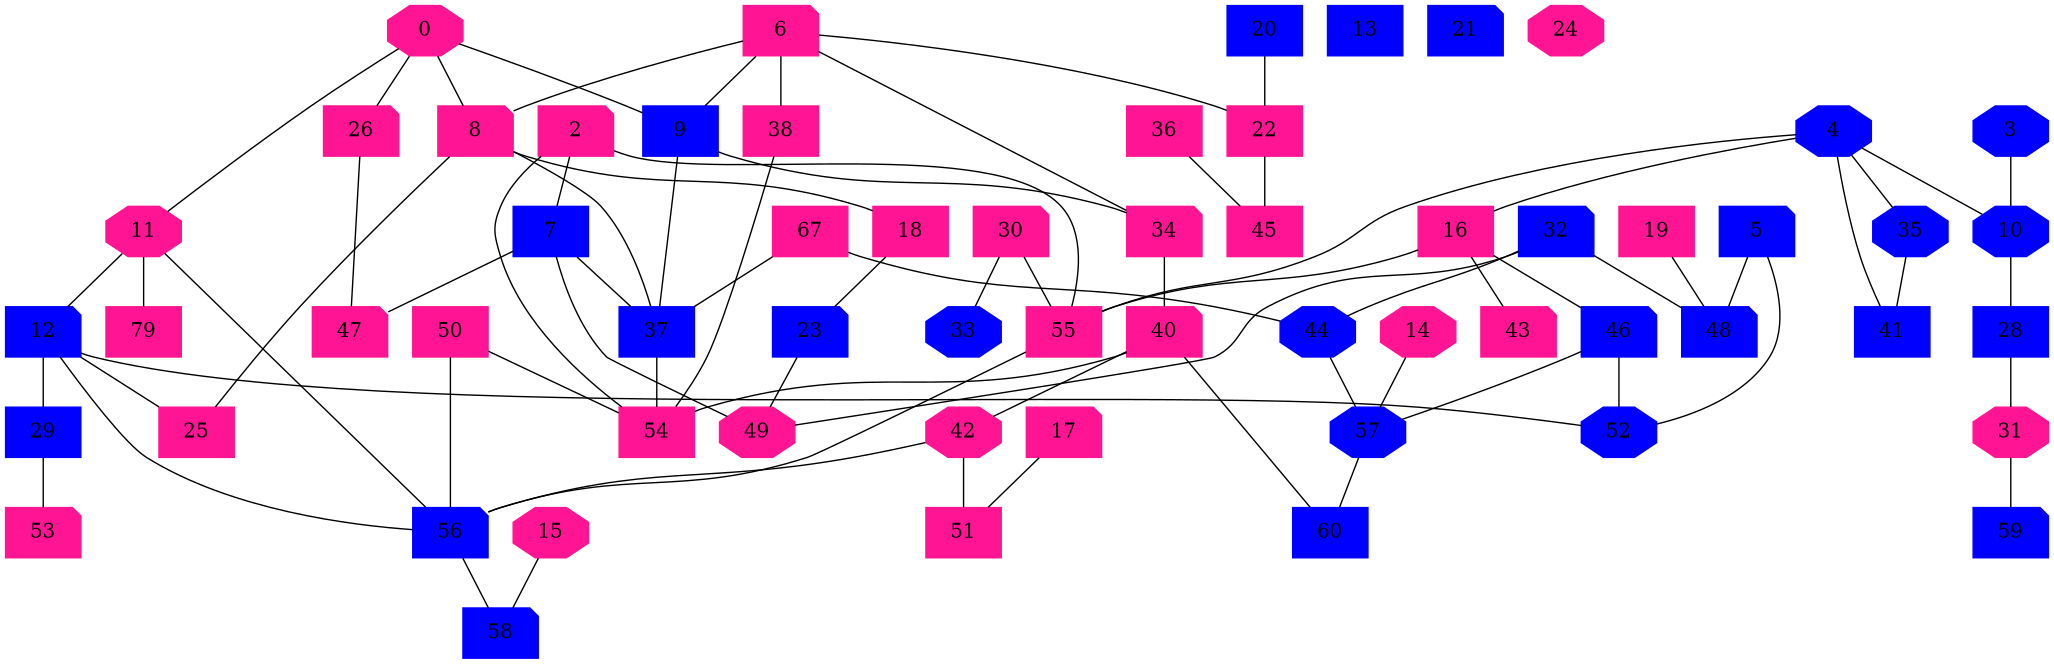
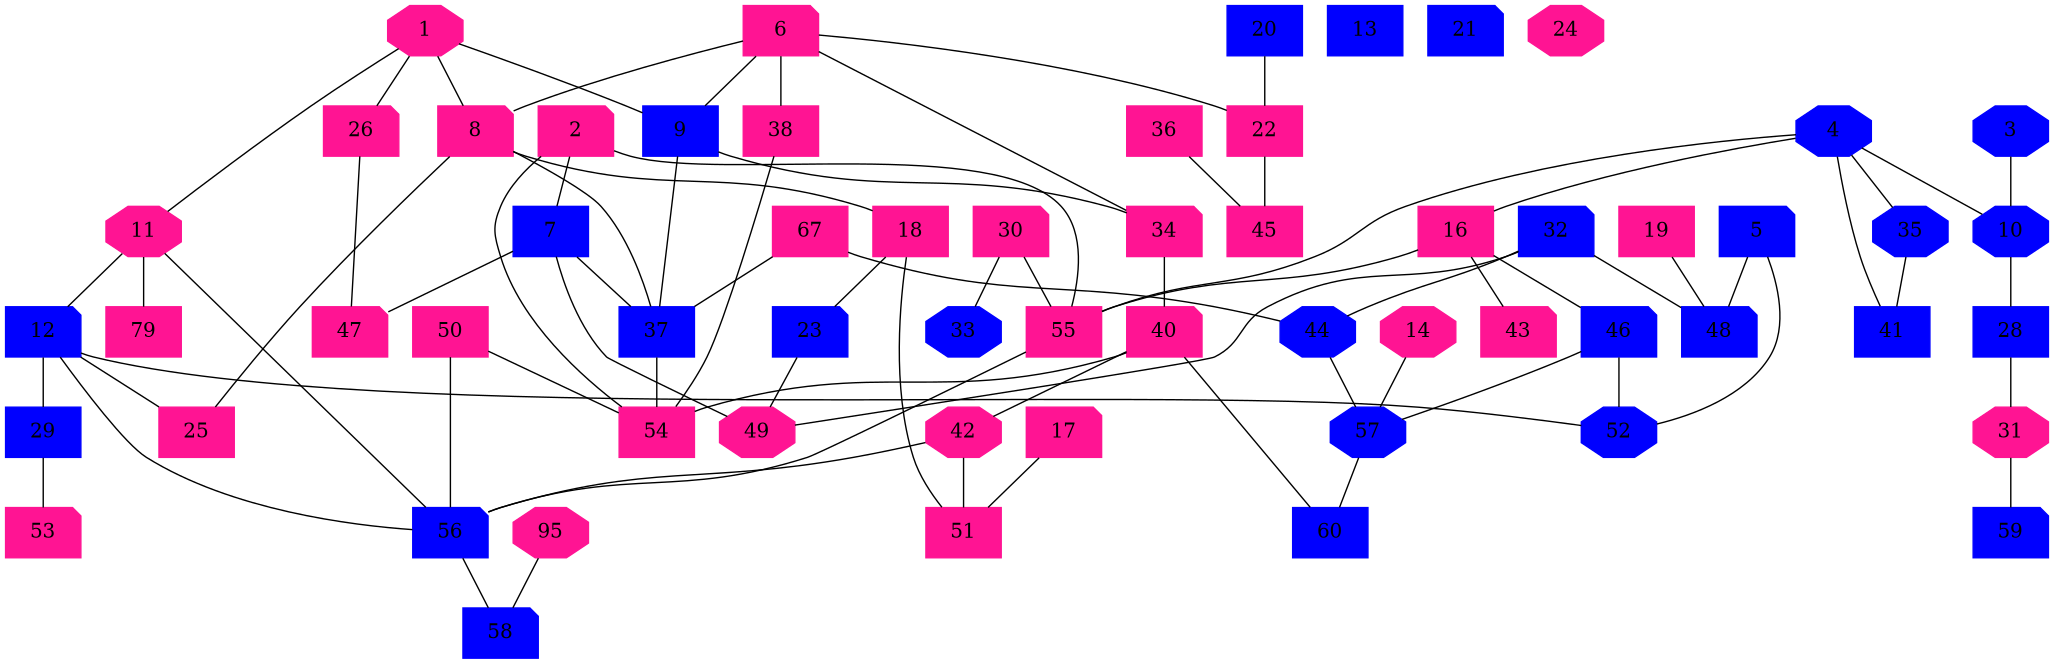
  graph {
    node [color=deeppink shape=box style=filled]
-   1 [shape=octagon label=0]
+   1 [shape=octagon]
    8 [shape=note]
    9 [color=blue]
    11 [shape=octagon]
    26 [shape=note]
    37 [color=blue]
    18
    25
    34 [shape=note]
    12 [color=blue shape=note]
    n11 [label=79]
    56 [color=blue shape=note]
    47 [shape=note]
    2 [shape=note]
    7 [color=blue]
    54
    55
    49 [shape=octagon]
    3 [color=blue shape=octagon]
    10 [color=blue shape=octagon]
    28 [color=blue]
    4 [color=blue shape=octagon]
    16
    35 [color=blue shape=octagon]
    41 [color=blue]
    43 [shape=note]
    46 [color=blue shape=note]
    5 [color=blue shape=note]
    48 [color=blue shape=note]
    52 [color=blue shape=octagon]
    6 [shape=note]
    22
    38
    45
    40 [shape=note]
    51
    23 [color=blue shape=note]
    31 [shape=octagon]
    29 [color=blue]
    58 [color=blue shape=note]
    53 [shape=note]
    13 [color=blue]
    14 [shape=octagon]
    57 [color=blue shape=octagon]
    60 [color=blue]
-   15 [shape=octagon]
+   15 [shape=octagon label=95]
    17 [shape=note]
    19
    20 [color=blue]
    21 [color=blue shape=note]
    24 [shape=octagon]
    n52 [label=67]
    44 [color=blue shape=octagon]
    59 [color=blue shape=note]
    30 [shape=note]
    33 [color=blue shape=octagon]
    32 [color=blue shape=note]
    42 [shape=octagon]
    36
    50
    1 -- 8
    1 -- 9
    1 -- 11
    1 -- 26
    8 -- 37
    8 -- 18
    8 -- 25
    9 -- 37
    9 -- 34
    11 -- 12
    11 -- n11
    11 -- 56
    26 -- 47
    37 -- 54
+   18 -- 51
    18 -- 23
    34 -- 40
    12 -- 25
    12 -- 56
    12 -- 52
    12 -- 29
    56 -- 58
    2 -- 7
    2 -- 54
    2 -- 55
    7 -- 37
    7 -- 47
    7 -- 49
    55 -- 56
    3 -- 10
    10 -- 28
    28 -- 31
    4 -- 55
    4 -- 10
    4 -- 16
    4 -- 35
    4 -- 41
    16 -- 55
    16 -- 43
    16 -- 46
    35 -- 41
    46 -- 52
    46 -- 57
    5 -- 48
    5 -- 52
    6 -- 8
    6 -- 9
    6 -- 34
    6 -- 22
    6 -- 38
    22 -- 45
    38 -- 54
    40 -- 54
    40 -- 60
    40 -- 42
    23 -- 49
    31 -- 59
    29 -- 53
    14 -- 57
    57 -- 60
    15 -- 58
    17 -- 51
    19 -- 48
    20 -- 22
    n52 -- 37
    n52 -- 44
    44 -- 57
    30 -- 55
    30 -- 33
    32 -- 49
    32 -- 48
    32 -- 44
    42 -- 56
    42 -- 51
    36 -- 45
    50 -- 56
    50 -- 54
  }
